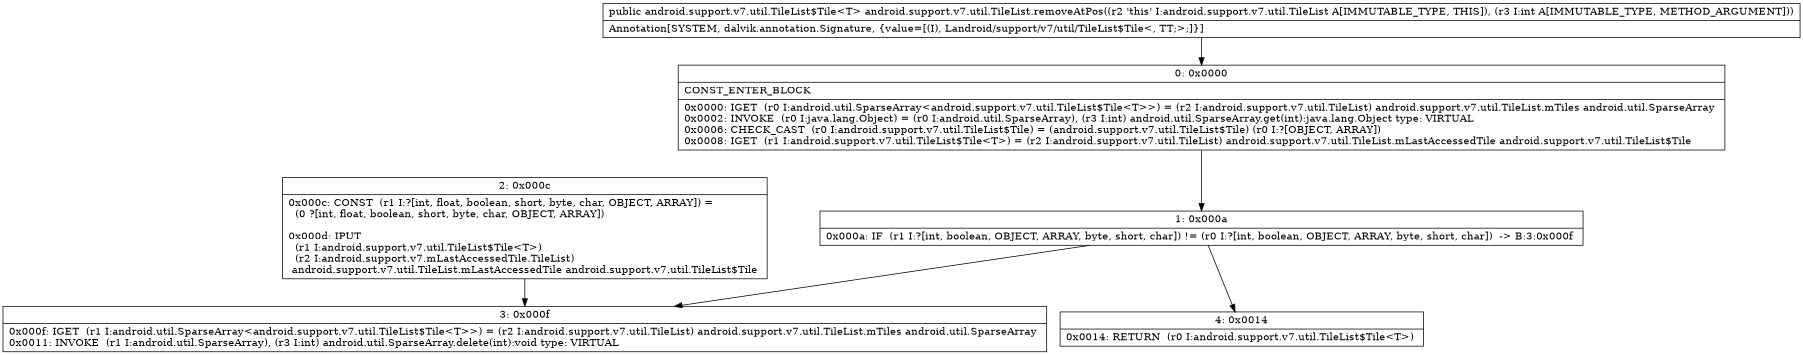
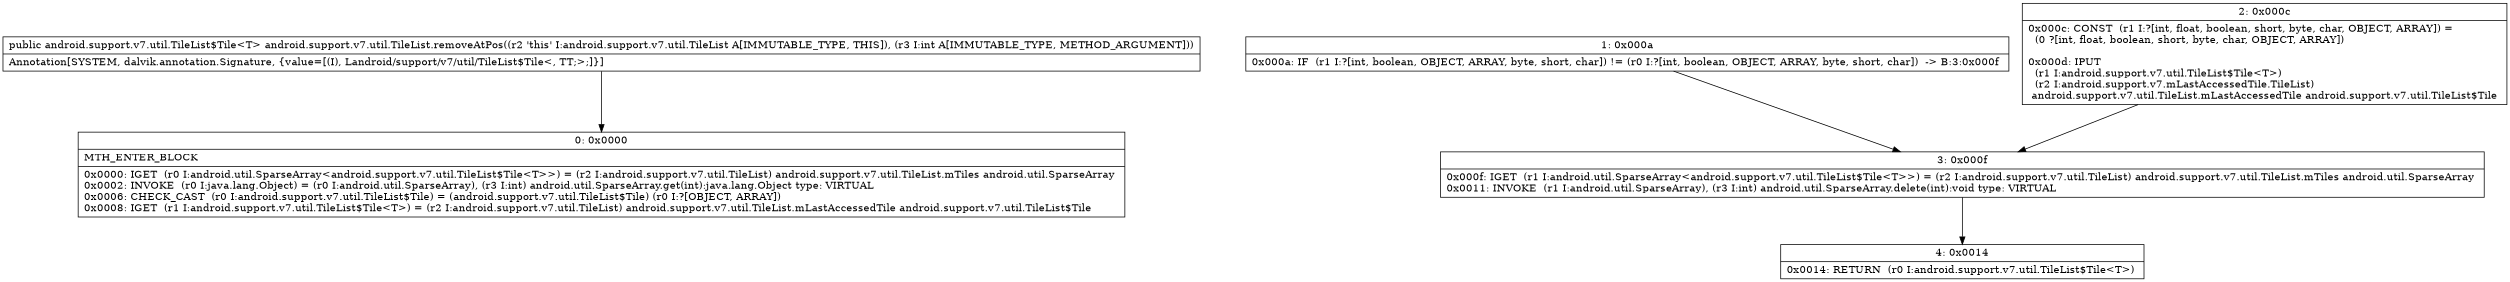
  digraph {
    node [shape=record]
-   n1 [label="{0\:\ 0x0000|CONST_ENTER_BLOCK\l|0x0000: IGET  (r0 I:android.util.SparseArray\<android.support.v7.util.TileList$Tile\<T\>\>) = (r2 I:android.support.v7.util.TileList) android.support.v7.util.TileList.mTiles android.util.SparseArray \l0x0002: INVOKE  (r0 I:java.lang.Object) = (r0 I:android.util.SparseArray), (r3 I:int) android.util.SparseArray.get(int):java.lang.Object type: VIRTUAL \l0x0006: CHECK_CAST  (r0 I:android.support.v7.util.TileList$Tile) = (android.support.v7.util.TileList$Tile) (r0 I:?[OBJECT, ARRAY]) \l0x0008: IGET  (r1 I:android.support.v7.util.TileList$Tile\<T\>) = (r2 I:android.support.v7.util.TileList) android.support.v7.util.TileList.mLastAccessedTile android.support.v7.util.TileList$Tile \l}"]
+   n1 [label="{0\:\ 0x0000|MTH_ENTER_BLOCK\l|0x0000: IGET  (r0 I:android.util.SparseArray\<android.support.v7.util.TileList$Tile\<T\>\>) = (r2 I:android.support.v7.util.TileList) android.support.v7.util.TileList.mTiles android.util.SparseArray \l0x0002: INVOKE  (r0 I:java.lang.Object) = (r0 I:android.util.SparseArray), (r3 I:int) android.util.SparseArray.get(int):java.lang.Object type: VIRTUAL \l0x0006: CHECK_CAST  (r0 I:android.support.v7.util.TileList$Tile) = (android.support.v7.util.TileList$Tile) (r0 I:?[OBJECT, ARRAY]) \l0x0008: IGET  (r1 I:android.support.v7.util.TileList$Tile\<T\>) = (r2 I:android.support.v7.util.TileList) android.support.v7.util.TileList.mLastAccessedTile android.support.v7.util.TileList$Tile \l}"]
    n2 [label="{1\:\ 0x000a|0x000a: IF  (r1 I:?[int, boolean, OBJECT, ARRAY, byte, short, char]) != (r0 I:?[int, boolean, OBJECT, ARRAY, byte, short, char])  \-\> B:3:0x000f \l}"]
    n3 [label="{3\:\ 0x000f|0x000f: IGET  (r1 I:android.util.SparseArray\<android.support.v7.util.TileList$Tile\<T\>\>) = (r2 I:android.support.v7.util.TileList) android.support.v7.util.TileList.mTiles android.util.SparseArray \l0x0011: INVOKE  (r1 I:android.util.SparseArray), (r3 I:int) android.util.SparseArray.delete(int):void type: VIRTUAL \l}"]
    n4 [label="{2\:\ 0x000c|0x000c: CONST  (r1 I:?[int, float, boolean, short, byte, char, OBJECT, ARRAY]) = \l  (0 ?[int, float, boolean, short, byte, char, OBJECT, ARRAY])\l \l0x000d: IPUT  \l  (r1 I:android.support.v7.util.TileList$Tile\<T\>)\l  (r2 I:android.support.v7.mLastAccessedTile.TileList)\l android.support.v7.util.TileList.mLastAccessedTile android.support.v7.util.TileList$Tile \l}"]
    n5 [label="{4\:\ 0x0014|0x0014: RETURN  (r0 I:android.support.v7.util.TileList$Tile\<T\>) \l}"]
    n6 [label="{public android.support.v7.util.TileList$Tile\<T\> android.support.v7.util.TileList.removeAtPos((r2 'this' I:android.support.v7.util.TileList A[IMMUTABLE_TYPE, THIS]), (r3 I:int A[IMMUTABLE_TYPE, METHOD_ARGUMENT]))  | Annotation[SYSTEM, dalvik.annotation.Signature, \{value=[(I), Landroid\/support\/v7\/util\/TileList$Tile\<, TT;\>;]\}]\l}"]
-   n1 -> n2
    n2 -> n3
-   n2 -> n5
+   n3 -> n5
    n4 -> n3
    n6 -> n1
  }
